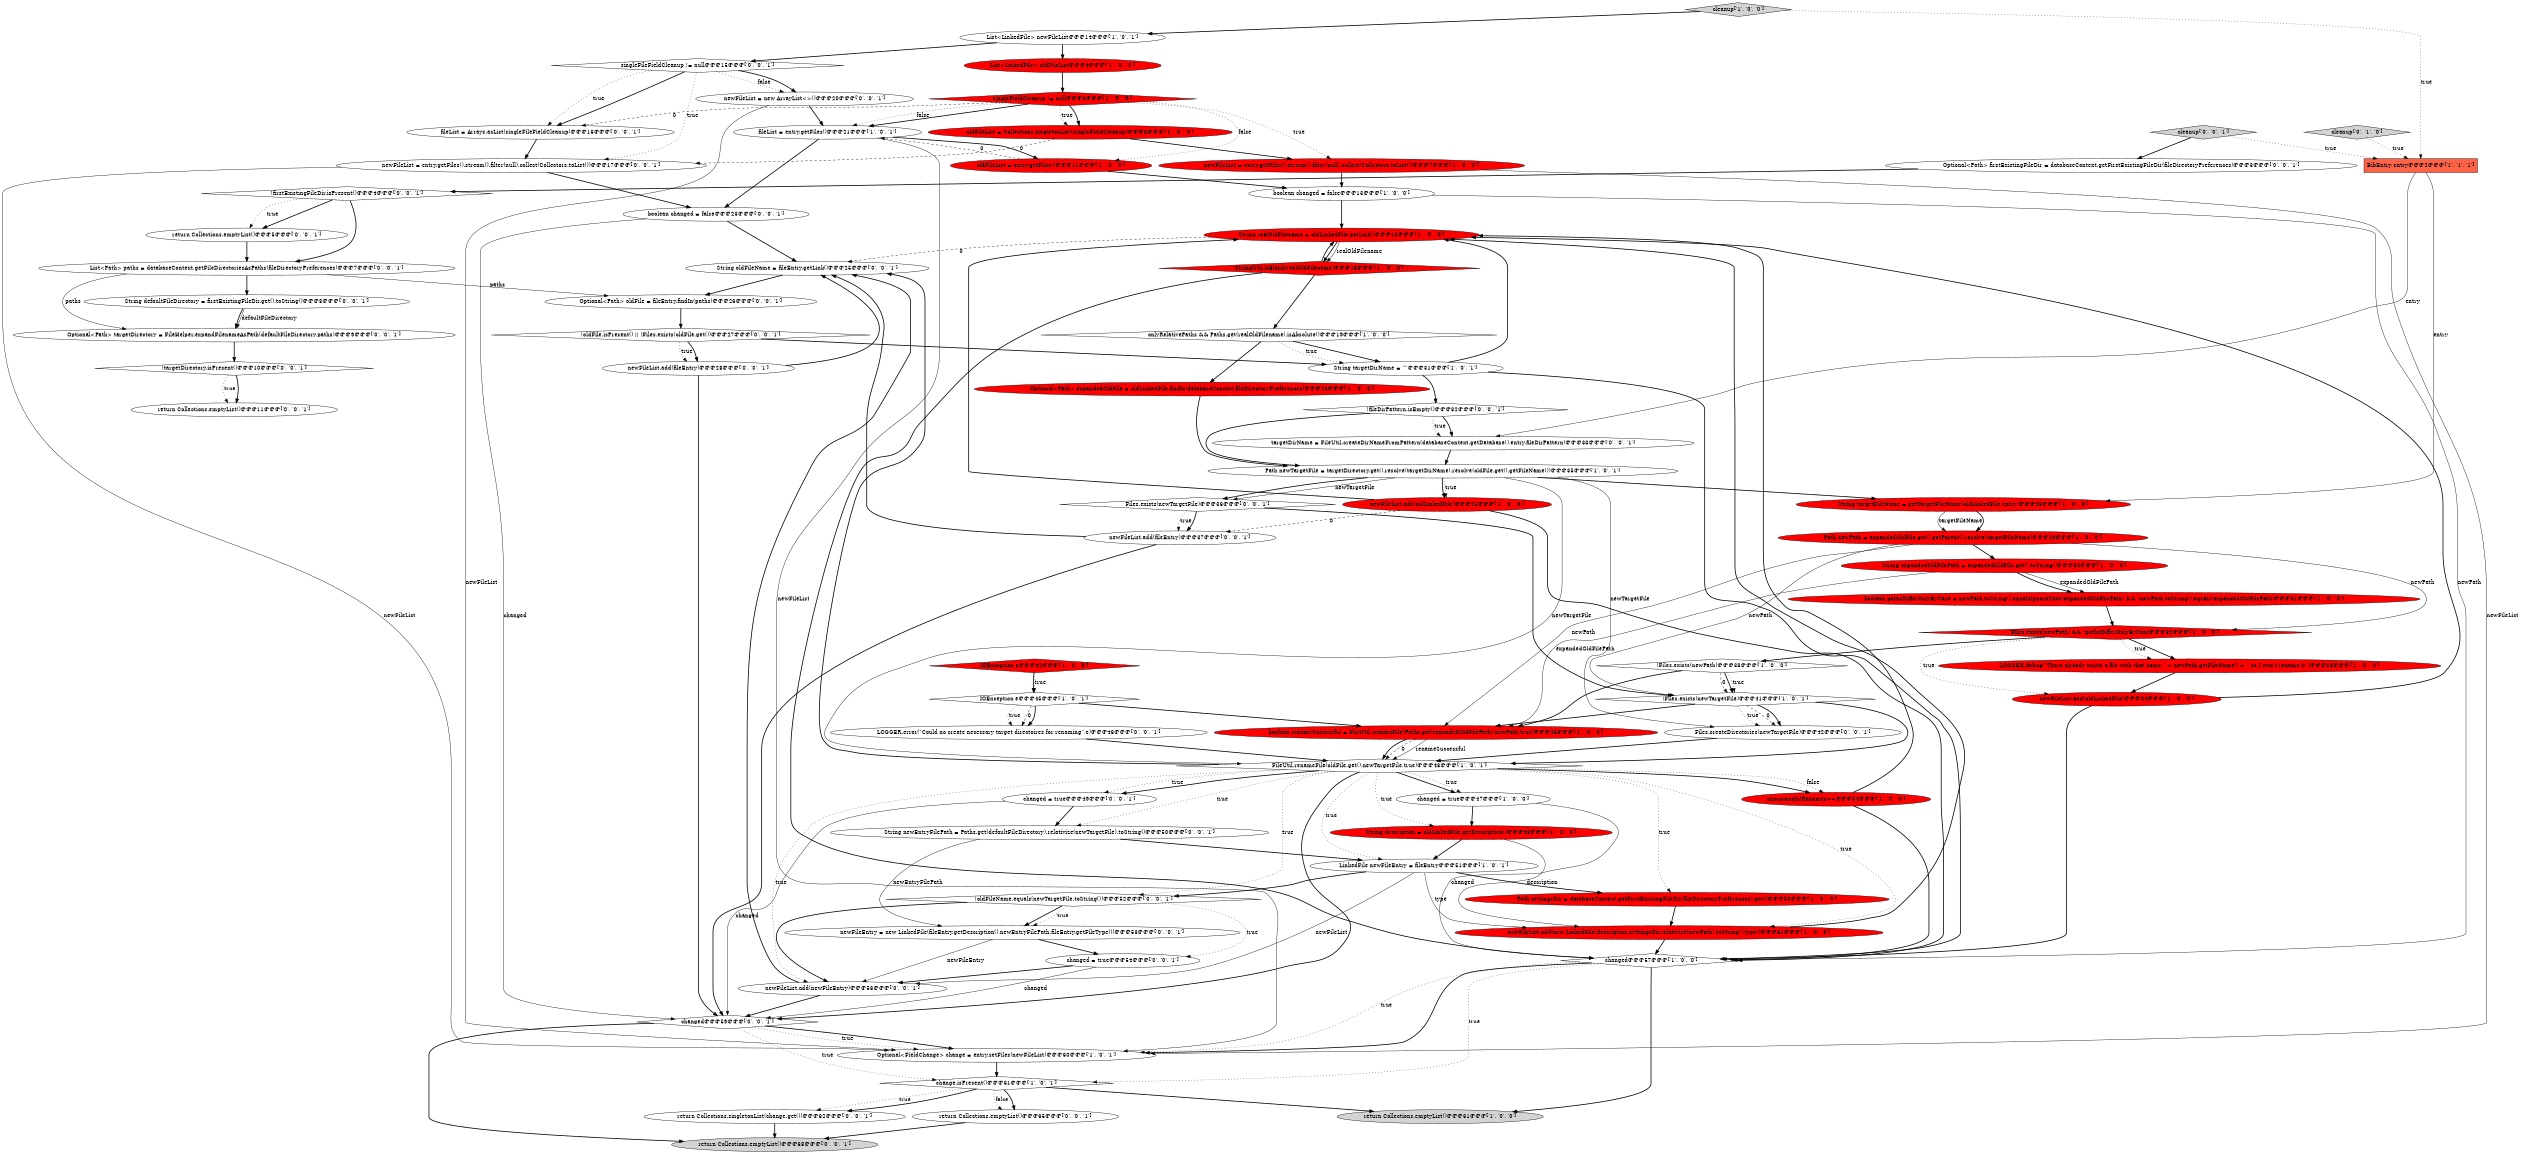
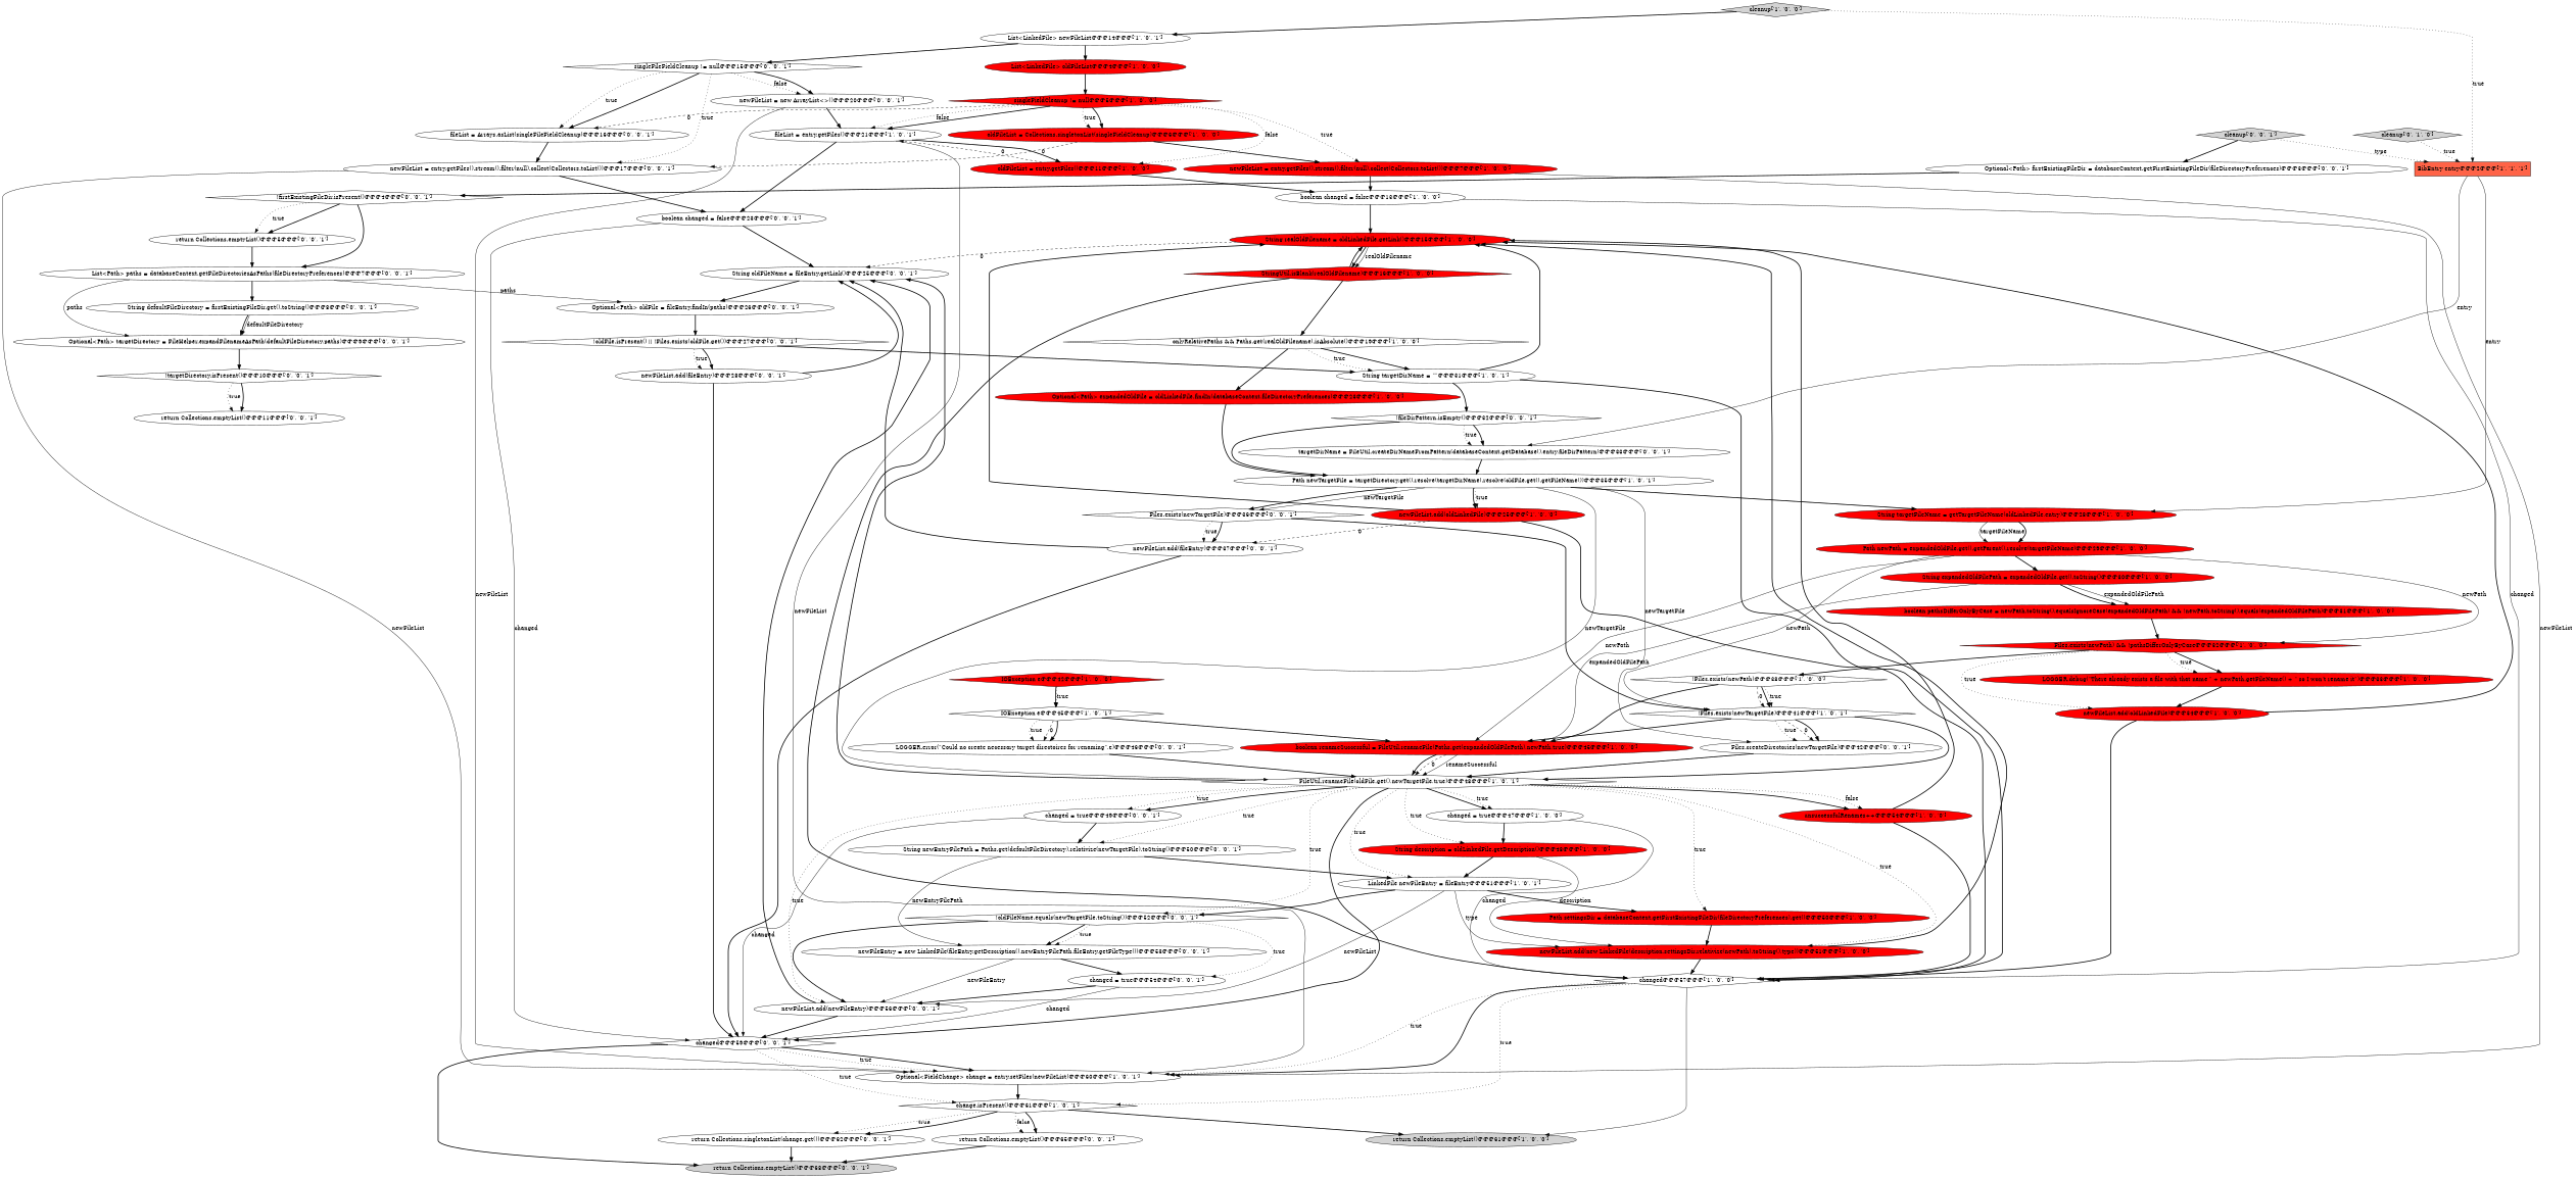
  digraph {
    node [fillcolor=white shape=ellipse style=filled]
    edge [style=bold]
    n1 [fillcolor=red label="newFileList = entry.getFiles().stream().filter(null).collect(Collectors.toList())@@@7@@@['1', '0', '0']"]
    n2 [label="Optional<FieldChange> change = entry.setFiles(newFileList)@@@60@@@['1', '0', '1']"]
    n3 [label="boolean changed = false@@@13@@@['1', '0', '0']"]
    n4 [label="change.isPresent()@@@61@@@['1', '0', '1']" shape=diamond]
    n5 [label="changed@@@57@@@['1', '0', '0']" shape=diamond]
    n6 [fillcolor=red label="String realOldFilename = oldLinkedFile.getLink()@@@15@@@['1', '0', '0']"]
    n7 [label="newFileList.add(fileEntry)@@@28@@@['0', '0', '1']"]
    n8 [label="changed@@@59@@@['0', '0', '1']" shape=diamond]
    n9 [label="String oldFileName = fileEntry.getLink()@@@25@@@['0', '0', '1']"]
    n10 [fillcolor=lightgray label="return Collections.emptyList()@@@68@@@['0', '0', '1']"]
    n11 [label="Optional<Path> oldFile = fileEntry.findIn(paths)@@@26@@@['0', '0', '1']"]
    n12 [label="!Files.exists(newPath)@@@38@@@['1', '0', '0']" shape=diamond]
    n13 [label="!Files.exists(newTargetFile)@@@41@@@['1', '0', '1']" shape=diamond]
    n14 [fillcolor=red label="boolean renameSuccessful = FileUtil.renameFile(Paths.get(expandedOldFilePath),newPath,true)@@@45@@@['1', '0', '0']"]
    n15 [label="FileUtil.renameFile(oldFile.get(),newTargetFile,true)@@@48@@@['1', '0', '1']" shape=diamond]
    n16 [label="Files.createDirectories(newTargetFile)@@@42@@@['0', '0', '1']"]
    n17 [fillcolor=red label="newFileList.add(oldLinkedFile)@@@34@@@['1', '0', '0']"]
    n18 [fillcolor=lightgray label="return Collections.emptyList()@@@61@@@['1', '0', '0']"]
    n19 [fillcolor=red label="StringUtil.isBlank(realOldFilename)@@@16@@@['1', '0', '0']" shape=diamond]
    n20 [fillcolor=red label="Path settingsDir = databaseContext.getFirstExistingFileDir(fileDirectoryPreferences).get()@@@50@@@['1', '0', '0']"]
    n21 [fillcolor=red label="newFileList.add(new LinkedFile(description,settingsDir.relativize(newPath).toString(),type))@@@51@@@['1', '0', '0']"]
    n22 [label="return Collections.singletonList(change.get())@@@62@@@['0', '0', '1']"]
    n23 [fillcolor=tomato label="BibEntry entry@@@2@@@['1', '1', '1']" shape=box]
    n24 [fillcolor=red label="String targetFileName = getTargetFileName(oldLinkedFile,entry)@@@28@@@['1', '0', '0']"]
    n25 [label="targetDirName = FileUtil.createDirNameFromPattern(databaseContext.getDatabase(),entry,fileDirPattern)@@@33@@@['0', '0', '1']"]
    n26 [fillcolor=red label="Path newPath = expandedOldFile.get().getParent().resolve(targetFileName)@@@29@@@['1', '0', '0']"]
    n27 [label="Path newTargetFile = targetDirectory.get().resolve(targetDirName).resolve(oldFile.get().getFileName())@@@35@@@['1', '0', '1']"]
    n28 [label="newFileList = entry.getFiles().stream().filter(null).collect(Collectors.toList())@@@17@@@['0', '0', '1']"]
    n29 [label="boolean changed = false@@@23@@@['0', '0', '1']"]
    n30 [label="String defaultFileDirectory = firstExistingFileDir.get().toString()@@@8@@@['0', '0', '1']"]
    n31 [label="Optional<Path> targetDirectory = FileHelper.expandFilenameAsPath(defaultFileDirectory,paths)@@@9@@@['0', '0', '1']"]
    n32 [label="!targetDirectory.isPresent()@@@10@@@['0', '0', '1']" shape=diamond]
    n33 [label="fileList = entry.getFiles()@@@21@@@['1', '0', '1']"]
    n34 [fillcolor=red label="oldFileList = entry.getFiles()@@@11@@@['1', '0', '0']"]
    n35 [label="onlyRelativePaths && Paths.get(realOldFilename).isAbsolute()@@@19@@@['1', '0', '0']" shape=diamond]
    n36 [label="String targetDirName = \"\"@@@31@@@['1', '0', '1']"]
    n37 [fillcolor=red label="Optional<Path> expandedOldFile = oldLinkedFile.findIn(databaseContext,fileDirectoryPreferences)@@@23@@@['1', '0', '0']"]
    n38 [label="changed = true@@@54@@@['0', '0', '1']"]
    n39 [label="newFileList.add(newFileEntry)@@@56@@@['0', '0', '1']"]
    n40 [label="return Collections.emptyList()@@@11@@@['0', '0', '1']"]
    n41 [label="return Collections.emptyList()@@@5@@@['0', '0', '1']"]
    n42 [label="List<Path> paths = databaseContext.getFileDirectoriesAsPaths(fileDirectoryPreferences)@@@7@@@['0', '0', '1']"]
    n43 [fillcolor=red label="Files.exists(newPath) && !pathsDifferOnlyByCase@@@32@@@['1', '0', '0']" shape=diamond]
    n44 [fillcolor=red label="String expandedOldFilePath = expandedOldFile.get().toString()@@@30@@@['1', '0', '0']"]
    n45 [label="!oldFile.isPresent() || !Files.exists(oldFile.get())@@@27@@@['0', '0', '1']" shape=diamond]
    n46 [label="!fileDirPattern.isEmpty()@@@32@@@['0', '0', '1']" shape=diamond]
    n47 [label="return Collections.emptyList()@@@65@@@['0', '0', '1']"]
    n48 [label="List<LinkedFile> newFileList@@@14@@@['1', '0', '1']"]
    n49 [label="singleFileFieldCleanup != null@@@15@@@['0', '0', '1']" shape=diamond]
    n50 [fillcolor=red label="List<LinkedFile> oldFileList@@@4@@@['1', '0', '0']"]
    n51 [label="newFileEntry = new LinkedFile(fileEntry.getDescription(),newEntryFilePath,fileEntry.getFileType())@@@53@@@['0', '0', '1']"]
    n52 [fillcolor=red label="LOGGER.debug(\"There already exists a file with that name \" + newPath.getFileName() + \" so I won't rename it\")@@@33@@@['1', '0', '0']"]
    n53 [fillcolor=red label="boolean pathsDifferOnlyByCase = newPath.toString().equalsIgnoreCase(expandedOldFilePath) && !newPath.toString().equals(expandedOldFilePath)@@@31@@@['1', '0', '0']"]
    n54 [label="Files.exists(newTargetFile)@@@36@@@['0', '0', '1']" shape=diamond]
    n55 [label="newFileList.add(fileEntry)@@@37@@@['0', '0', '1']"]
    n56 [label="String newEntryFilePath = Paths.get(defaultFileDirectory).relativize(newTargetFile).toString()@@@50@@@['0', '0', '1']"]
    n57 [label="LinkedFile newFileEntry = fileEntry@@@51@@@['1', '0', '1']"]
    n58 [label="!oldFileName.equals(newTargetFile.toString())@@@52@@@['0', '0', '1']" shape=diamond]
    n59 [fillcolor=red label="oldFileList = Collections.singletonList(singleFieldCleanup)@@@6@@@['1', '0', '0']"]
    n60 [label="IOException e@@@45@@@['1', '0', '1']" shape=diamond]
    n61 [label="LOGGER.error(\"Could no create necessary target directoires for renaming\",e)@@@46@@@['0', '0', '1']"]
    n62 [fillcolor=red label="singleFieldCleanup != null@@@5@@@['1', '0', '0']" shape=diamond]
    n63 [label="fileList = Arrays.asList(singleFileFieldCleanup)@@@16@@@['0', '0', '1']"]
    n64 [label="newFileList = new ArrayList<>()@@@20@@@['0', '0', '1']"]
    n65 [fillcolor=lightgray label="cleanup['0', '0', '1']" shape=diamond]
    n66 [label="Optional<Path> firstExistingFileDir = databaseContext.getFirstExistingFileDir(fileDirectoryPreferences)@@@3@@@['0', '0', '1']"]
    n67 [label="!firstExistingFileDir.isPresent()@@@4@@@['0', '0', '1']" shape=diamond]
    n68 [label="changed = true@@@47@@@['1', '0', '0']"]
    n69 [fillcolor=red label="String description = oldLinkedFile.getDescription()@@@48@@@['1', '0', '0']"]
    n70 [label="changed = true@@@49@@@['0', '0', '1']"]
    n71 [fillcolor=red label="unsuccessfulRenames++@@@54@@@['1', '0', '0']"]
    n72 [fillcolor=red label="newFileList.add(oldLinkedFile)@@@25@@@['1', '0', '0']"]
    n73 [fillcolor=lightgray label="cleanup['0', '1', '0']" shape=diamond]
    n74 [fillcolor=red label="IOException e@@@42@@@['1', '0', '0']" shape=diamond]
    n75 [fillcolor=lightgray label="cleanup['1', '0', '0']" shape=diamond]
    n1 -> n2 [label=newFileList style=solid]
    n1 -> n3
    n2 -> n4
-   n3 -> n5 [label=newPath style=solid]
+   n3 -> n5 [label=changed style=solid]
    n3 -> n6
    n4 -> n18
    n4 -> n22 [label=true style=dotted]
    n4 -> n22
    n4 -> n47
    n4 -> n47 [label=false style=dotted]
    n5 -> n2
    n5 -> n2 [label=true style=dotted]
    n5 -> n4 [label=true style=dotted]
-   n5 -> n18
+   n5 -> n18 [style=solid]
    n6 -> n9 [label=0 style=dashed]
    n6 -> n19
    n6 -> n19 [label=realOldFilename style=solid]
    n7 -> n8
    n7 -> n9
    n8 -> n2
    n8 -> n2 [label=true style=dotted]
    n8 -> n4 [label=true style=dotted]
    n8 -> n10
    n9 -> n11
    n11 -> n45
    n12 -> n13
    n12 -> n13 [label=true style=dotted]
    n12 -> n13 [label=0 style=dashed]
    n12 -> n14
    n13 -> n14
    n13 -> n15
    n13 -> n16 [label=true style=dotted]
    n13 -> n16 [label=0 style=dashed]
    n13 -> n16
    n14 -> n15 [label=renameSuccessful style=solid]
    n14 -> n15
    n14 -> n15 [label=0 style=dashed]
    n15 -> n8
    n15 -> n9
    n15 -> n20 [label=true style=dotted]
    n15 -> n21 [label=true style=dotted]
    n15 -> n39 [label=true style=dotted]
    n15 -> n56 [label=true style=dotted]
    n15 -> n57 [label=true style=dotted]
    n15 -> n58 [label=true style=dotted]
    n15 -> n68
    n15 -> n68 [label=true style=dotted]
    n15 -> n69 [label=true style=dotted]
    n15 -> n70 [label=true style=dotted]
    n15 -> n70
    n15 -> n71 [label=false style=dotted]
    n15 -> n71
    n16 -> n15
    n17 -> n5
    n17 -> n6
    n19 -> n5
    n19 -> n6
    n19 -> n35
    n20 -> n21
    n21 -> n5
    n21 -> n6
    n22 -> n10
    n23 -> n24 [label=entry style=solid]
    n23 -> n25 [label=entry style=solid]
    n24 -> n26 [label=targetFileName style=solid]
    n24 -> n26
    n25 -> n27
    n26 -> n13 [label=newPath style=solid]
    n26 -> n14 [label=newPath style=solid]
    n26 -> n43 [label=newPath style=solid]
    n26 -> n44
    n27 -> n15 [label=newTargetFile style=solid]
    n27 -> n16 [label=newTargetFile style=solid]
    n27 -> n24
    n27 -> n54 [label=newTargetFile style=solid]
    n27 -> n54
    n27 -> n72 [label=true style=dotted]
    n27 -> n72
    n28 -> n2 [label=newFileList style=solid]
    n28 -> n29
    n29 -> n8 [label=changed style=solid]
    n29 -> n9
    n30 -> n31
    n30 -> n31 [label=defaultFileDirectory style=solid]
    n31 -> n32
    n32 -> n40
    n32 -> n40 [label=true style=dotted]
    n33 -> n2 [label=newFileList style=solid]
    n33 -> n29
    n33 -> n34
    n34 -> n3
    n34 -> n33 [label=0 style=dashed]
    n35 -> n36 [label=true style=dotted]
    n35 -> n36
    n35 -> n37
    n36 -> n5
    n36 -> n6
    n36 -> n46
    n37 -> n27
    n38 -> n8 [label=changed style=solid]
    n38 -> n39
    n39 -> n8
    n39 -> n9
    n41 -> n42
    n42 -> n11 [label=paths style=solid]
    n42 -> n30
    n42 -> n31 [label=paths style=solid]
    n43 -> n12
    n43 -> n17 [label=true style=dotted]
    n43 -> n52
    n43 -> n52 [label=true style=dotted]
    n44 -> n14 [label=expandedOldFilePath style=solid]
    n44 -> n53 [label=expandedOldFilePath style=solid]
    n44 -> n53
    n45 -> n7 [label=true style=dotted]
    n45 -> n7
    n45 -> n36
    n46 -> n25
    n46 -> n25 [label=true style=dotted]
    n46 -> n27
    n47 -> n10
    n48 -> n49
    n48 -> n50
    n49 -> n28 [label=true style=dotted]
    n49 -> n63 [label=true style=dotted]
    n49 -> n63
    n49 -> n64 [label=false style=dotted]
    n49 -> n64
    n50 -> n62
    n51 -> n38
    n51 -> n39 [label=newFileEntry style=solid]
    n52 -> n17
    n53 -> n43
    n54 -> n13
    n54 -> n55 [label=true style=dotted]
    n54 -> n55
    n55 -> n8
    n55 -> n9
    n56 -> n51 [label=newEntryFilePath style=solid]
    n56 -> n57
    n57 -> n20
    n57 -> n21 [label=type style=solid]
    n57 -> n39 [label=newFileList style=solid]
    n57 -> n58
    n58 -> n38 [label=true style=dotted]
    n58 -> n39
    n58 -> n51
    n58 -> n51 [label=true style=dotted]
    n59 -> n1
    n59 -> n28 [label=0 style=dashed]
    n60 -> n14
    n60 -> n61
    n60 -> n61 [label=true style=dotted]
    n60 -> n61 [label=0 style=dashed]
    n61 -> n15
    n62 -> n1 [label=true style=dotted]
    n62 -> n33
    n62 -> n33 [label=false style=dotted]
    n62 -> n34 [label=false style=dotted]
    n62 -> n59
    n62 -> n59 [label=true style=dotted]
    n62 -> n63 [label=0 style=dashed]
    n63 -> n28
    n64 -> n2 [label=newFileList style=solid]
    n64 -> n33
-   n65 -> n23 [label=true style=dotted]
+   n65 -> n23 [label=type style=dotted]
    n65 -> n66
    n66 -> n67
    n67 -> n41
    n67 -> n41 [label=true style=dotted]
    n67 -> n42
    n68 -> n5 [label=changed style=solid]
    n68 -> n69
    n69 -> n21 [label=description style=solid]
    n69 -> n57
    n70 -> n8 [label=changed style=solid]
    n70 -> n56
    n71 -> n5
    n71 -> n6
    n72 -> n5
    n72 -> n6
    n72 -> n55 [label=0 style=dashed]
    n73 -> n23 [label=true style=dotted]
    n74 -> n60 [label=true style=dotted]
    n74 -> n60
    n75 -> n23 [label=true style=dotted]
    n75 -> n48
  }
